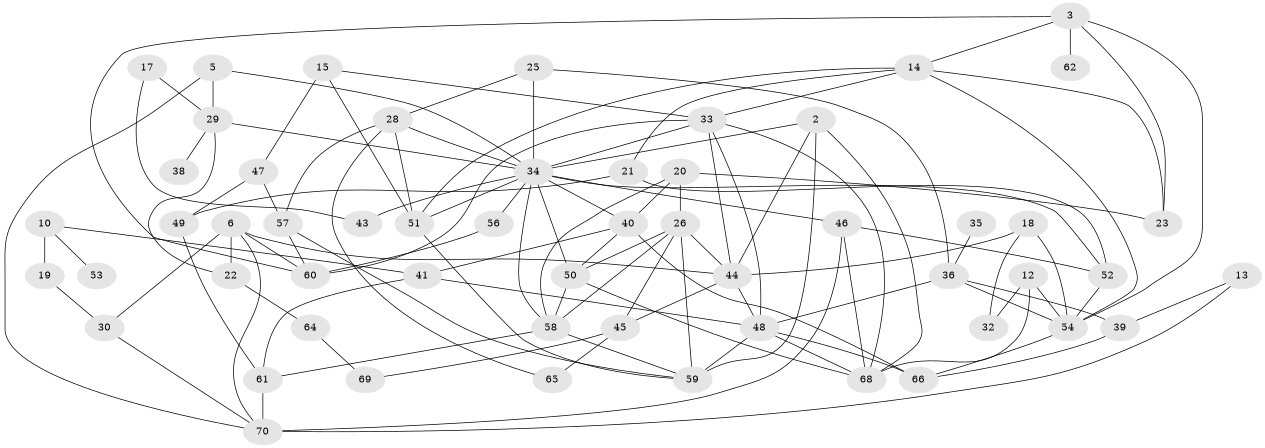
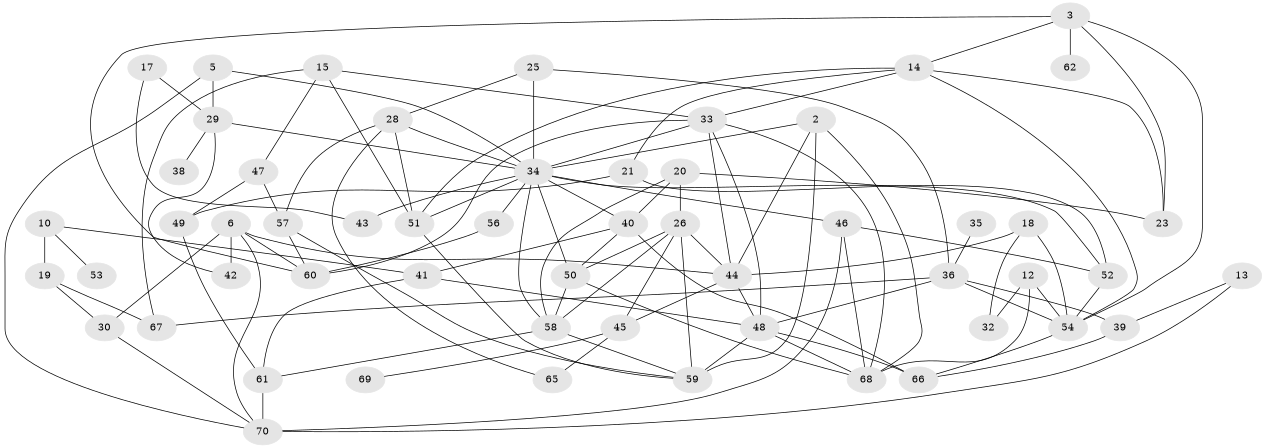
  graph {
    node [color=gray90 style=filled]
    edge [weight=1.0]
    2
    34
    44
    59
    68
    51
    43
    40
    58
    52
    50
    46
    56
    45
    48
    3
    14
    23
    54
    60
    62
    21
    33
    66
    5
    29
    70
-   42 [label=22]
+   42
    38
    6
    30
-   64
    10
    19
    41
    53
+   67
    61
    12
    32
    13
    39
    49
    15
    47
    57
    17
    18
    20
    26
    25
    28
    36
    65
    69
    35
    2 -- 34
    2 -- 44
    2 -- 59
    2 -- 68
    34 -- 51
    34 -- 43
    34 -- 40
    34 -- 58
    34 -- 52
    34 -- 50
    34 -- 46
    34 -- 56
    44 -- 45
    44 -- 48
    51 -- 59
    40 -- 50
    40 -- 66
    40 -- 41
    58 -- 59
    58 -- 61
    52 -- 54
    50 -- 68
    50 -- 58
    46 -- 68
    46 -- 52
    46 -- 70
    56 -- 60
    45 -- 65
    45 -- 69
    48 -- 59
    48 -- 68
    48 -- 66 [weight=2.0]
    3 -- 14
    3 -- 23
    3 -- 54
    3 -- 60
    3 -- 62
    14 -- 51
    14 -- 23
    14 -- 54
    14 -- 21
    14 -- 33
    54 -- 66
    21 -- 52
    21 -- 49
    33 -- 34
    33 -- 44
    33 -- 68
    33 -- 48
    33 -- 60 [weight=2.0]
    5 -- 34
    5 -- 29
    5 -- 70
    29 -- 34
    29 -- 42
    29 -- 38
-   42 -- 64
    6 -- 44
    6 -- 60
    6 -- 70
    6 -- 42
    6 -- 30
    30 -- 70
-   64 -- 69
    10 -- 19
    10 -- 41
    10 -- 53
    19 -- 30
+   19 -- 67
    41 -- 48
    41 -- 61
    61 -- 70 [weight=2.0]
    12 -- 68
    12 -- 54
    12 -- 32
    13 -- 70
    13 -- 39
    39 -- 66
    49 -- 61
    15 -- 51
    15 -- 33
+   15 -- 67
    15 -- 47
    47 -- 49
    47 -- 57
    57 -- 59
    57 -- 60
    17 -- 43
    17 -- 29
    18 -- 44
    18 -- 54
    18 -- 32
    20 -- 40
    20 -- 58
    20 -- 23
    20 -- 26
    26 -- 44
    26 -- 59 [weight=2.0]
    26 -- 58
    26 -- 50
    26 -- 45
    25 -- 34
    25 -- 28
    25 -- 36
    28 -- 34
    28 -- 51
    28 -- 57
    28 -- 65
    36 -- 48
    36 -- 54
+   36 -- 67
    36 -- 39
    35 -- 36
  }
